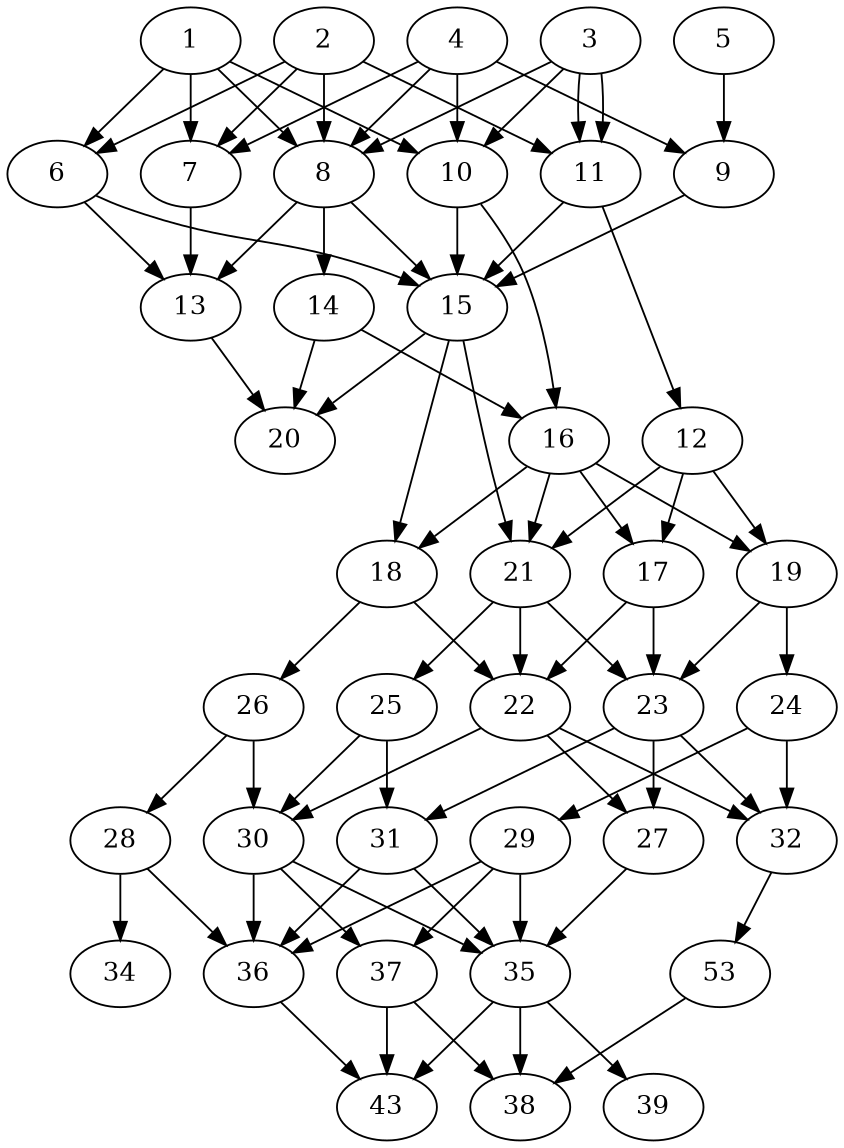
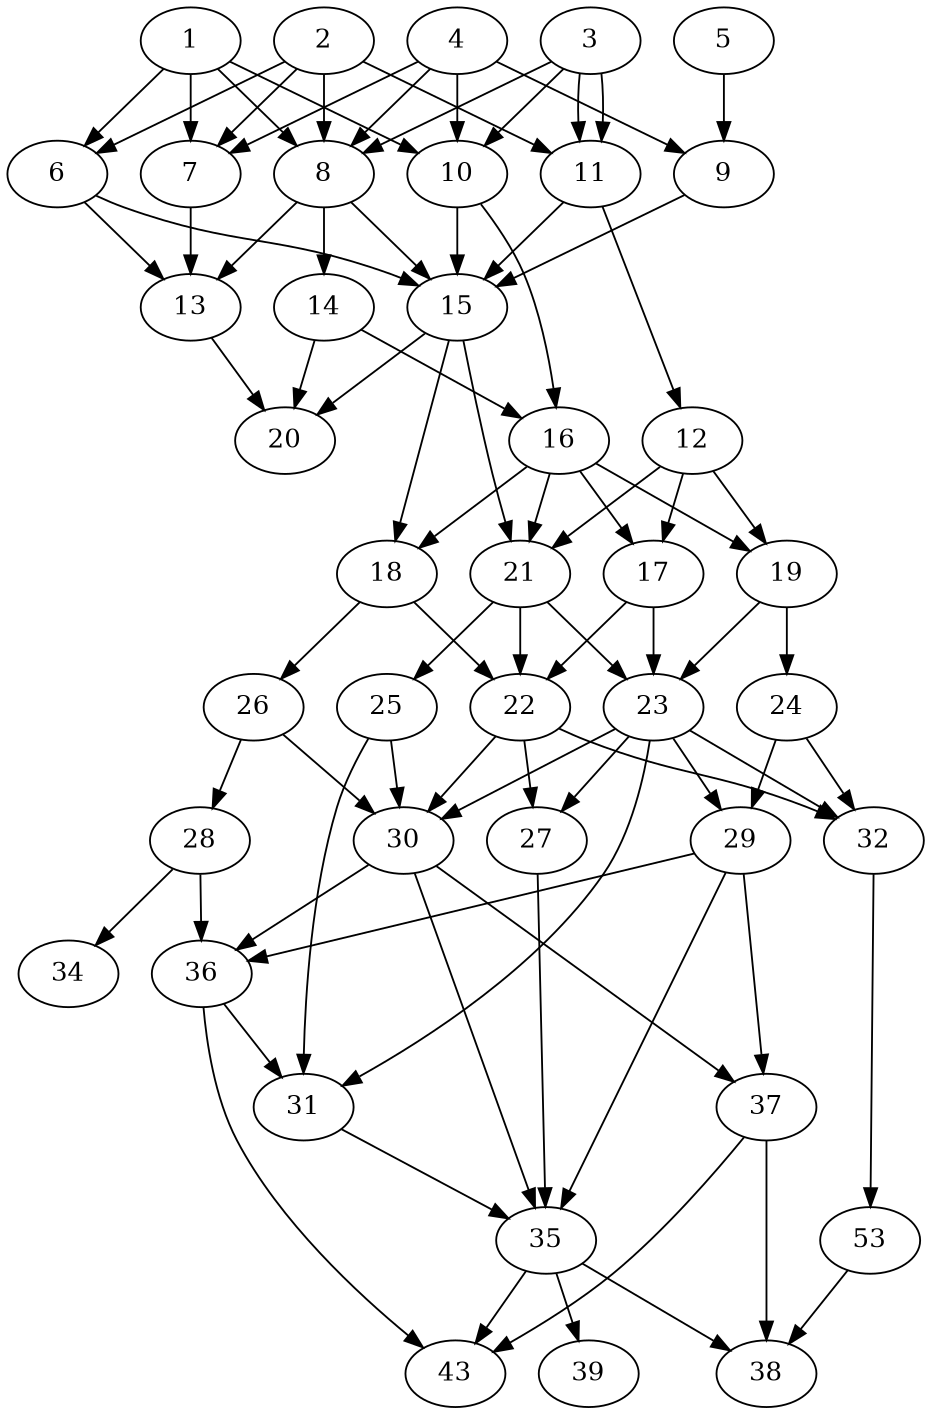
  digraph {
    node [alpha=0.15]
    1 [expect_size=44903424]
    6 [alpha=0.03 expect_size=8147968]
    7 [alpha=0.03 expect_size=48020480]
    8 [alpha=0.09 expect_size=13079552]
    10 [expect_size=24373248]
    13 [alpha=0.08 expect_size=21655552]
    15 [alpha=0.10 expect_size=39227392]
    14 [alpha=0.11 expect_size=44482560]
    16 [alpha=0.00 expect_size=17020928]
    20 [alpha=0.11 expect_size=31485952]
    21 [alpha=0.00 expect_size=19438592]
    18 [alpha=0.01 expect_size=33417216]
    17 [alpha=0.06 expect_size=25182208]
    19 [alpha=0.19 expect_size=7532544]
    2 [alpha=0.01 expect_size=46218240]
    11 [alpha=0.07 expect_size=31400960]
    12 [alpha=0.09 expect_size=19215360]
    3 [alpha=0.10 expect_size=14854144]
    4 [alpha=0.18 expect_size=37063680]
    9 [alpha=0.10 expect_size=51724288]
    5 [alpha=0.11 expect_size=21237760]
    22 [alpha=0.07 expect_size=36289536]
    23 [alpha=0.18 expect_size=10194944]
    25 [alpha=0.13 expect_size=8290304]
    26 [alpha=0.05 expect_size=31466496]
    24 [alpha=0.02 expect_size=29451264]
    27 [expect_size=32117760]
    30 [alpha=0.04 expect_size=46315520]
    32 [expect_size=25749504]
    29 [alpha=0.02 expect_size=49766400]
    31 [alpha=0.16 expect_size=25090048]
    28 [alpha=0.09 expect_size=46289920]
    35 [alpha=0.19 expect_size=40882176]
    36 [alpha=0.00 expect_size=23974912]
    37 [alpha=0.10 expect_size=35892224]
    n36 [alpha=0.00 expect_size=42085376 label=53]
    34 [alpha=0.03 expect_size=36521984]
    38 [alpha=0.12 expect_size=25039872]
    39 [expect_size=46440448]
    n40 [alpha=0.09 expect_size=52205568 label=43]
    1 -> 6
    1 -> 7
    1 -> 8
    1 -> 10
    6 -> 13
    6 -> 15
    7 -> 13
    8 -> 13
    8 -> 15
    8 -> 14
    10 -> 15
    10 -> 16
    13 -> 20
    15 -> 20
    15 -> 21
    15 -> 18
    14 -> 16
    14 -> 20
    16 -> 21
    16 -> 18
    16 -> 17
    16 -> 19
    21 -> 22
    21 -> 23
    21 -> 25
    18 -> 22
    18 -> 26
    17 -> 22
    17 -> 23
    19 -> 23
    19 -> 24
    2 -> 6
    2 -> 7
    2 -> 8
    2 -> 11
    11 -> 15
    11 -> 12
    12 -> 21
    12 -> 17
    12 -> 19
    3 -> 8
    3 -> 10
    3 -> 11
    3 -> 11
    4 -> 7
    4 -> 8
    4 -> 10
    4 -> 9
    9 -> 15
    5 -> 9
    22 -> 27
    22 -> 30
    22 -> 32
    23 -> 27
+   23 -> 30
    23 -> 32
+   23 -> 29
    23 -> 31
    25 -> 30
    25 -> 31
    26 -> 30
    26 -> 28
    24 -> 32
    24 -> 29
    27 -> 35
    30 -> 35
    30 -> 36
    30 -> 37
    32 -> n36
    29 -> 35
    29 -> 36
    29 -> 37
    31 -> 35
-   31 -> 36
+   36 -> 31
    28 -> 36
    28 -> 34
    35 -> 38
    35 -> 39
    35 -> n40
    36 -> n40
    37 -> 38
    37 -> n40
    n36 -> 38
  }
